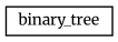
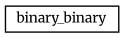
  digraph {
    rankdir=TB
    fontname=Merriweather
-   n1 [color=black fillcolor=white fontname=Merriweather fontsize=10 height=0.2 label=binary_tree shape=record style=filled width=0.4]
+   n1 [color=black fillcolor=white fontname=Merriweather fontsize=10 height=0.2 label=binary_binary shape=record style=filled width=0.4]
  }
